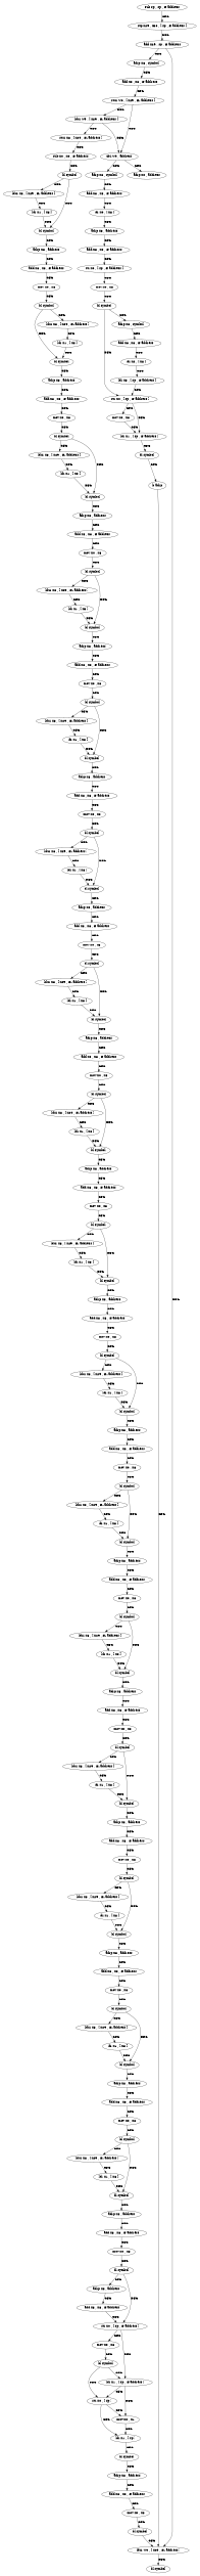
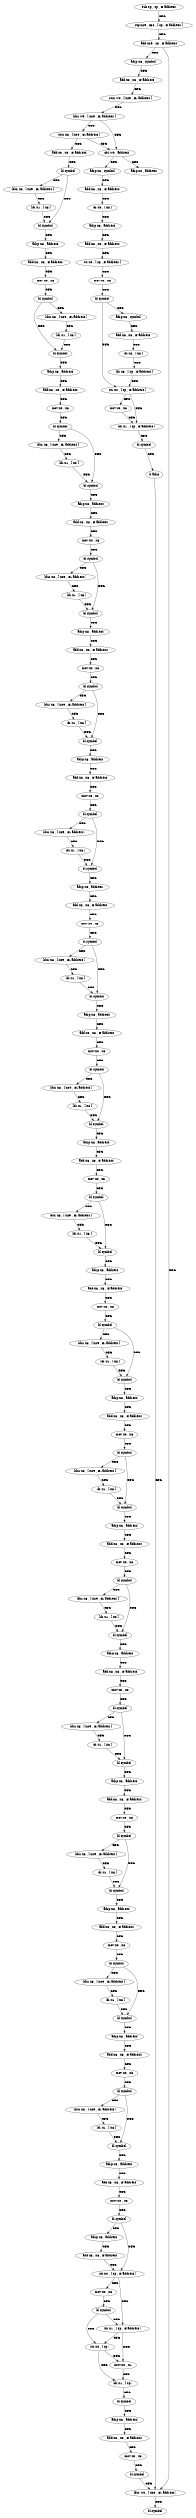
  digraph {
    n1 [label="sub sp , sp , # address"]
    n2 [label="stp x29 , x30 , [ sp , # address ]"]
    n3 [label="add x29 , sp , # address"]
    n4 [label="adrp x8 , symbol"]
    n5 [label="ldur w0 , [ x29 , #- address ]"]
    n6 [label="add x8 , x8 , # address"]
    n7 [label="stur w0 , [ x29 , #- address ]"]
    n8 [label="ldur w9 , [ x29 , #- address ]"]
    n9 [label="stur x8 , [ x29 , #- address ]"]
    n10 [label="cbz w9 , address"]
    n11 [label="bl symbol"]
-   n12 [label="sub x0 , x0 , # address"]
+   n12 [label="add x0 , x0 , # address"]
    n13 [label="adrp x0 , address"]
    n14 [label="adrp x8 , symbol"]
    n15 [label="add x8 , x8 , # address"]
    n16 [label="bl symbol"]
    n17 [label="ldr x0 , [ x8 ]"]
    n18 [label="ldur x8 , [ x29 , #- address ]"]
    n19 [label="bl symbol"]
    n20 [label="ldr x1 , [ x8 ]"]
    n21 [label="adrp x8 , address"]
    n22 [label="add x8 , x8 , # address"]
    n23 [label="mov x0 , x8"]
    n24 [label="bl symbol"]
    n25 [label="ldur x8 , [ x29 , #- address ]"]
    n26 [label="bl symbol"]
    n27 [label="ldr x1 , [ x8 ]"]
    n28 [label="adrp x8 , address"]
    n29 [label="add x8 , x8 , # address"]
    n30 [label="mov x0 , x8"]
    n31 [label="bl symbol"]
    n32 [label="ldur x8 , [ x29 , #- address ]"]
    n33 [label="bl symbol"]
    n34 [label="ldr x1 , [ x8 ]"]
    n35 [label="adrp x8 , address"]
    n36 [label="add x8 , x8 , # address"]
    n37 [label="mov x0 , x8"]
    n38 [label="bl symbol"]
    n39 [label="ldur x8 , [ x29 , #- address ]"]
    n40 [label="bl symbol"]
    n41 [label="ldr x1 , [ x8 ]"]
    n42 [label="adrp x8 , address"]
    n43 [label="add x8 , x8 , # address"]
    n44 [label="mov x0 , x8"]
    n45 [label="bl symbol"]
    n46 [label="ldur x8 , [ x29 , #- address ]"]
    n47 [label="bl symbol"]
    n48 [label="ldr x1 , [ x8 ]"]
    n49 [label="adrp x8 , address"]
    n50 [label="add x8 , x8 , # address"]
    n51 [label="mov x0 , x8"]
    n52 [label="bl symbol"]
    n53 [label="ldur x8 , [ x29 , #- address ]"]
    n54 [label="bl symbol"]
    n55 [label="ldr x1 , [ x8 ]"]
    n56 [label="adrp x8 , address"]
    n57 [label="add x8 , x8 , # address"]
    n58 [label="mov x0 , x8"]
    n59 [label="bl symbol"]
    n60 [label="ldur x8 , [ x29 , #- address ]"]
    n61 [label="bl symbol"]
    n62 [label="ldr x1 , [ x8 ]"]
    n63 [label="adrp x8 , address"]
    n64 [label="add x8 , x8 , # address"]
    n65 [label="mov x0 , x8"]
    n66 [label="bl symbol"]
    n67 [label="ldur x8 , [ x29 , #- address ]"]
    n68 [label="bl symbol"]
    n69 [label="ldr x1 , [ x8 ]"]
    n70 [label="adrp x8 , address"]
    n71 [label="add x8 , x8 , # address"]
    n72 [label="mov x0 , x8"]
    n73 [label="bl symbol"]
    n74 [label="ldur x8 , [ x29 , #- address ]"]
    n75 [label="bl symbol"]
    n76 [label="ldr x1 , [ x8 ]"]
    n77 [label="adrp x8 , address"]
    n78 [label="add x8 , x8 , # address"]
    n79 [label="mov x0 , x8"]
    n80 [label="bl symbol"]
    n81 [label="ldur x8 , [ x29 , #- address ]"]
    n82 [label="bl symbol"]
    n83 [label="ldr x1 , [ x8 ]"]
    n84 [label="adrp x8 , address"]
    n85 [label="add x8 , x8 , # address"]
    n86 [label="mov x0 , x8"]
    n87 [label="bl symbol"]
    n88 [label="ldur x8 , [ x29 , #- address ]"]
    n89 [label="bl symbol"]
    n90 [label="ldr x1 , [ x8 ]"]
    n91 [label="adrp x8 , address"]
    n92 [label="add x8 , x8 , # address"]
    n93 [label="mov x0 , x8"]
    n94 [label="bl symbol"]
    n95 [label="ldur x8 , [ x29 , #- address ]"]
    n96 [label="bl symbol"]
    n97 [label="ldr x1 , [ x8 ]"]
    n98 [label="adrp x8 , address"]
    n99 [label="add x8 , x8 , # address"]
    n100 [label="mov x0 , x8"]
    n101 [label="bl symbol"]
    n102 [label="ldur x8 , [ x29 , #- address ]"]
    n103 [label="bl symbol"]
    n104 [label="ldr x1 , [ x8 ]"]
    n105 [label="adrp x8 , address"]
    n106 [label="add x8 , x8 , # address"]
    n107 [label="mov x0 , x8"]
    n108 [label="bl symbol"]
    n109 [label="ldur x8 , [ x29 , #- address ]"]
    n110 [label="bl symbol"]
    n111 [label="ldr x1 , [ x8 ]"]
    n112 [label="adrp x8 , address"]
    n113 [label="add x8 , x8 , # address"]
    n114 [label="mov x0 , x8"]
    n115 [label="bl symbol"]
    n116 [label="ldur x8 , [ x29 , #- address ]"]
    n117 [label="bl symbol"]
    n118 [label="ldr x1 , [ x8 ]"]
    n119 [label="adrp x8 , address"]
    n120 [label="add x8 , x8 , # address"]
    n121 [label="mov x0 , x8"]
    n122 [label="bl symbol"]
    n123 [label="ldur x8 , [ x29 , #- address ]"]
    n124 [label="bl symbol"]
    n125 [label="ldr x1 , [ x8 ]"]
    n126 [label="adrp x8 , address"]
    n127 [label="add x8 , x8 , # address"]
    n128 [label="mov x0 , x8"]
    n129 [label="bl symbol"]
    n130 [label="adrp x8 , address"]
    n131 [label="str x0 , [ sp , # address ]"]
    n132 [label="add x8 , x8 , # address"]
    n133 [label="mov x0 , x8"]
    n134 [label="ldr x1 , [ sp , # address ]"]
    n135 [label="bl symbol"]
    n136 [label="str x0 , [ sp ]"]
    n137 [label="mov x0 , x1"]
    n138 [label="ldr x1 , [ sp ]"]
    n139 [label="bl symbol"]
    n140 [label="adrp x8 , address"]
    n141 [label="add x8 , x8 , # address"]
    n142 [label="mov x0 , x8"]
    n143 [label="bl symbol"]
    n144 [label="adrp x8 , address"]
    n145 [label="add x8 , x8 , # address"]
    n146 [label="str x0 , [ sp , # address ]"]
    n147 [label="mov x0 , x8"]
    n148 [label="bl symbol"]
    n149 [label="adrp x8 , symbol"]
    n150 [label="str x0 , [ sp , # address ]"]
    n151 [label="add x8 , x8 , # address"]
    n152 [label="mov x0 , x8"]
    n153 [label="ldr x1 , [ sp , # address ]"]
    n154 [label="ldr x2 , [ x8 ]"]
    n155 [label="ldr x8 , [ sp , # address ]"]
    n156 [label="bl symbol"]
    n157 [label="b adrp"]
    n1 -> n2 [label=CFG]
-   n2 -> n3 [label=DFG]
+   n2 -> n3 [label=CFG]
    n3 -> n4 [label=CFG]
    n3 -> n5 [label=DFG]
    n4 -> n6 [label=CFG]
    n5 -> n11 [label=DFG]
    n6 -> n7 [label=CFG]
    n7 -> n8 [label=DFG]
    n8 -> n9 [label=CFG]
    n8 -> n10 [label=DFG]
-   n7 -> n10 [label=CFG]
+   n9 -> n10 [label=CFG]
    n9 -> n12 [label=CFG]
    n10 -> n13 [label=CFG]
    n10 -> n14 [label=CFG]
    n12 -> n16 [label=CFG]
    n14 -> n15 [label=CFG]
    n15 -> n17 [label=CFG]
    n16 -> n18 [label=CFG]
    n16 -> n19 [label=DFG]
    n17 -> n144 [label=CFG]
    n18 -> n20 [label=CFG]
    n19 -> n21 [label=CFG]
    n20 -> n19 [label=DFG]
    n21 -> n22 [label=CFG]
    n22 -> n23 [label=CFG]
    n23 -> n24 [label=CFG]
    n24 -> n25 [label=CFG]
    n24 -> n26 [label=DFG]
    n25 -> n27 [label=CFG]
    n26 -> n28 [label=CFG]
    n27 -> n26 [label=DFG]
    n28 -> n29 [label=CFG]
    n29 -> n30 [label=CFG]
    n30 -> n31 [label=CFG]
    n31 -> n32 [label=CFG]
    n31 -> n33 [label=DFG]
    n32 -> n34 [label=CFG]
    n33 -> n35 [label=CFG]
    n34 -> n33 [label=DFG]
    n35 -> n36 [label=CFG]
    n36 -> n37 [label=CFG]
    n37 -> n38 [label=CFG]
    n38 -> n39 [label=CFG]
    n38 -> n40 [label=DFG]
    n39 -> n41 [label=CFG]
    n40 -> n42 [label=CFG]
    n41 -> n40 [label=DFG]
    n42 -> n43 [label=CFG]
    n43 -> n44 [label=CFG]
    n44 -> n45 [label=CFG]
    n45 -> n46 [label=CFG]
    n45 -> n47 [label=DFG]
    n46 -> n48 [label=CFG]
    n47 -> n49 [label=CFG]
    n48 -> n47 [label=DFG]
    n49 -> n50 [label=CFG]
    n50 -> n51 [label=CFG]
    n51 -> n52 [label=CFG]
    n52 -> n53 [label=CFG]
    n52 -> n54 [label=DFG]
    n53 -> n55 [label=CFG]
    n54 -> n56 [label=CFG]
    n55 -> n54 [label=DFG]
    n56 -> n57 [label=CFG]
    n57 -> n58 [label=CFG]
    n58 -> n59 [label=CFG]
    n59 -> n60 [label=CFG]
    n59 -> n61 [label=DFG]
    n60 -> n62 [label=CFG]
    n61 -> n63 [label=CFG]
    n62 -> n61 [label=DFG]
    n63 -> n64 [label=CFG]
    n64 -> n65 [label=CFG]
    n65 -> n66 [label=CFG]
    n66 -> n67 [label=CFG]
    n66 -> n68 [label=DFG]
    n67 -> n69 [label=CFG]
    n68 -> n70 [label=CFG]
    n69 -> n68 [label=DFG]
    n70 -> n71 [label=CFG]
    n71 -> n72 [label=CFG]
    n72 -> n73 [label=CFG]
    n73 -> n74 [label=CFG]
    n73 -> n75 [label=DFG]
    n74 -> n76 [label=CFG]
    n75 -> n77 [label=CFG]
    n76 -> n75 [label=DFG]
    n77 -> n78 [label=CFG]
    n78 -> n79 [label=CFG]
    n79 -> n80 [label=CFG]
    n80 -> n81 [label=CFG]
    n80 -> n82 [label=DFG]
    n81 -> n83 [label=CFG]
    n82 -> n84 [label=CFG]
    n83 -> n82 [label=DFG]
    n84 -> n85 [label=CFG]
    n85 -> n86 [label=CFG]
    n86 -> n87 [label=CFG]
    n87 -> n88 [label=CFG]
    n87 -> n89 [label=DFG]
    n88 -> n90 [label=CFG]
    n89 -> n91 [label=CFG]
    n90 -> n89 [label=DFG]
    n91 -> n92 [label=CFG]
    n92 -> n93 [label=CFG]
    n93 -> n94 [label=CFG]
    n94 -> n95 [label=CFG]
    n94 -> n96 [label=DFG]
    n95 -> n97 [label=CFG]
    n96 -> n98 [label=CFG]
    n97 -> n96 [label=DFG]
    n98 -> n99 [label=CFG]
    n99 -> n100 [label=CFG]
    n100 -> n101 [label=CFG]
    n101 -> n102 [label=CFG]
    n101 -> n103 [label=DFG]
    n102 -> n104 [label=CFG]
    n103 -> n105 [label=CFG]
    n104 -> n103 [label=DFG]
    n105 -> n106 [label=CFG]
    n106 -> n107 [label=CFG]
    n107 -> n108 [label=CFG]
    n108 -> n109 [label=CFG]
    n108 -> n110 [label=DFG]
    n109 -> n111 [label=CFG]
    n110 -> n112 [label=CFG]
    n111 -> n110 [label=DFG]
    n112 -> n113 [label=CFG]
    n113 -> n114 [label=CFG]
    n114 -> n115 [label=CFG]
    n115 -> n116 [label=CFG]
    n115 -> n117 [label=DFG]
    n116 -> n118 [label=CFG]
    n117 -> n119 [label=CFG]
    n118 -> n117 [label=DFG]
    n119 -> n120 [label=CFG]
    n120 -> n121 [label=CFG]
    n121 -> n122 [label=CFG]
    n122 -> n123 [label=CFG]
    n122 -> n124 [label=DFG]
    n123 -> n125 [label=CFG]
    n124 -> n126 [label=CFG]
    n125 -> n124 [label=DFG]
    n126 -> n127 [label=CFG]
    n127 -> n128 [label=CFG]
    n128 -> n129 [label=CFG]
    n129 -> n130 [label=CFG]
    n129 -> n131 [label=DFG]
    n130 -> n132 [label=CFG]
    n131 -> n133 [label=CFG]
    n131 -> n134 [label=DFG]
    n132 -> n131 [label=CFG]
    n133 -> n135 [label=CFG]
    n134 -> n136 [label=CFG]
    n134 -> n137 [label=DFG]
    n135 -> n134 [label=CFG]
    n135 -> n136 [label=DFG]
-   n136 -> n137 [label=CFG]
+   n136 -> n137 [label=DFG]
    n136 -> n138 [label=CFG]
    n137 -> n138 [label=CFG]
    n138 -> n139 [label=CFG]
    n139 -> n140 [label=CFG]
    n140 -> n141 [label=CFG]
    n141 -> n142 [label=CFG]
    n142 -> n143 [label=CFG]
    n143 -> n5 [label=CFG]
    n144 -> n145 [label=CFG]
    n145 -> n146 [label=CFG]
    n146 -> n147 [label=CFG]
    n147 -> n148 [label=CFG]
    n148 -> n149 [label=CFG]
    n148 -> n150 [label=DFG]
    n149 -> n151 [label=CFG]
    n150 -> n152 [label=CFG]
    n150 -> n153 [label=DFG]
    n151 -> n154 [label=CFG]
    n152 -> n153 [label=CFG]
    n153 -> n156 [label=CFG]
    n154 -> n155 [label=CFG]
    n155 -> n150 [label=CFG]
    n156 -> n157 [label=CFG]
    n157 -> n5 [label=CFG]
  }
